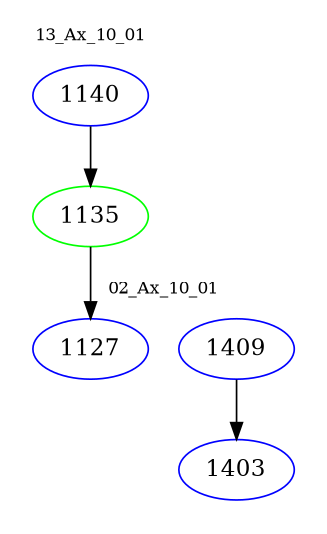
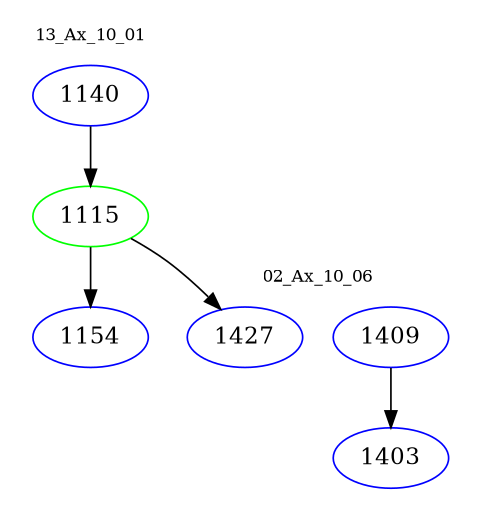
  digraph {
    node [color=blue]
    edge [color=black]
    n1 [label=1409]
    n2 [label=1403]
-   n3 [label=1127]
+   n3 [label=1427]
    n4 [label=1140]
-   n5 [color=green label=1135]
+   n5 [color=green label=1115]
+   n6 [label=1154]
    subgraph cluster_1 {
      color=white
      fontsize=10
-     label="02_Ax_10_01"
+     label="02_Ax_10_06"
      n1
      n2
      n3
    }
    subgraph cluster_2 {
      color=white
      fontsize=10
      label="13_Ax_10_01"
      n4
      n5
+     n6
    }
    n1 -> n2
    n4 -> n5
    n5 -> n3
+   n5 -> n6
  }
